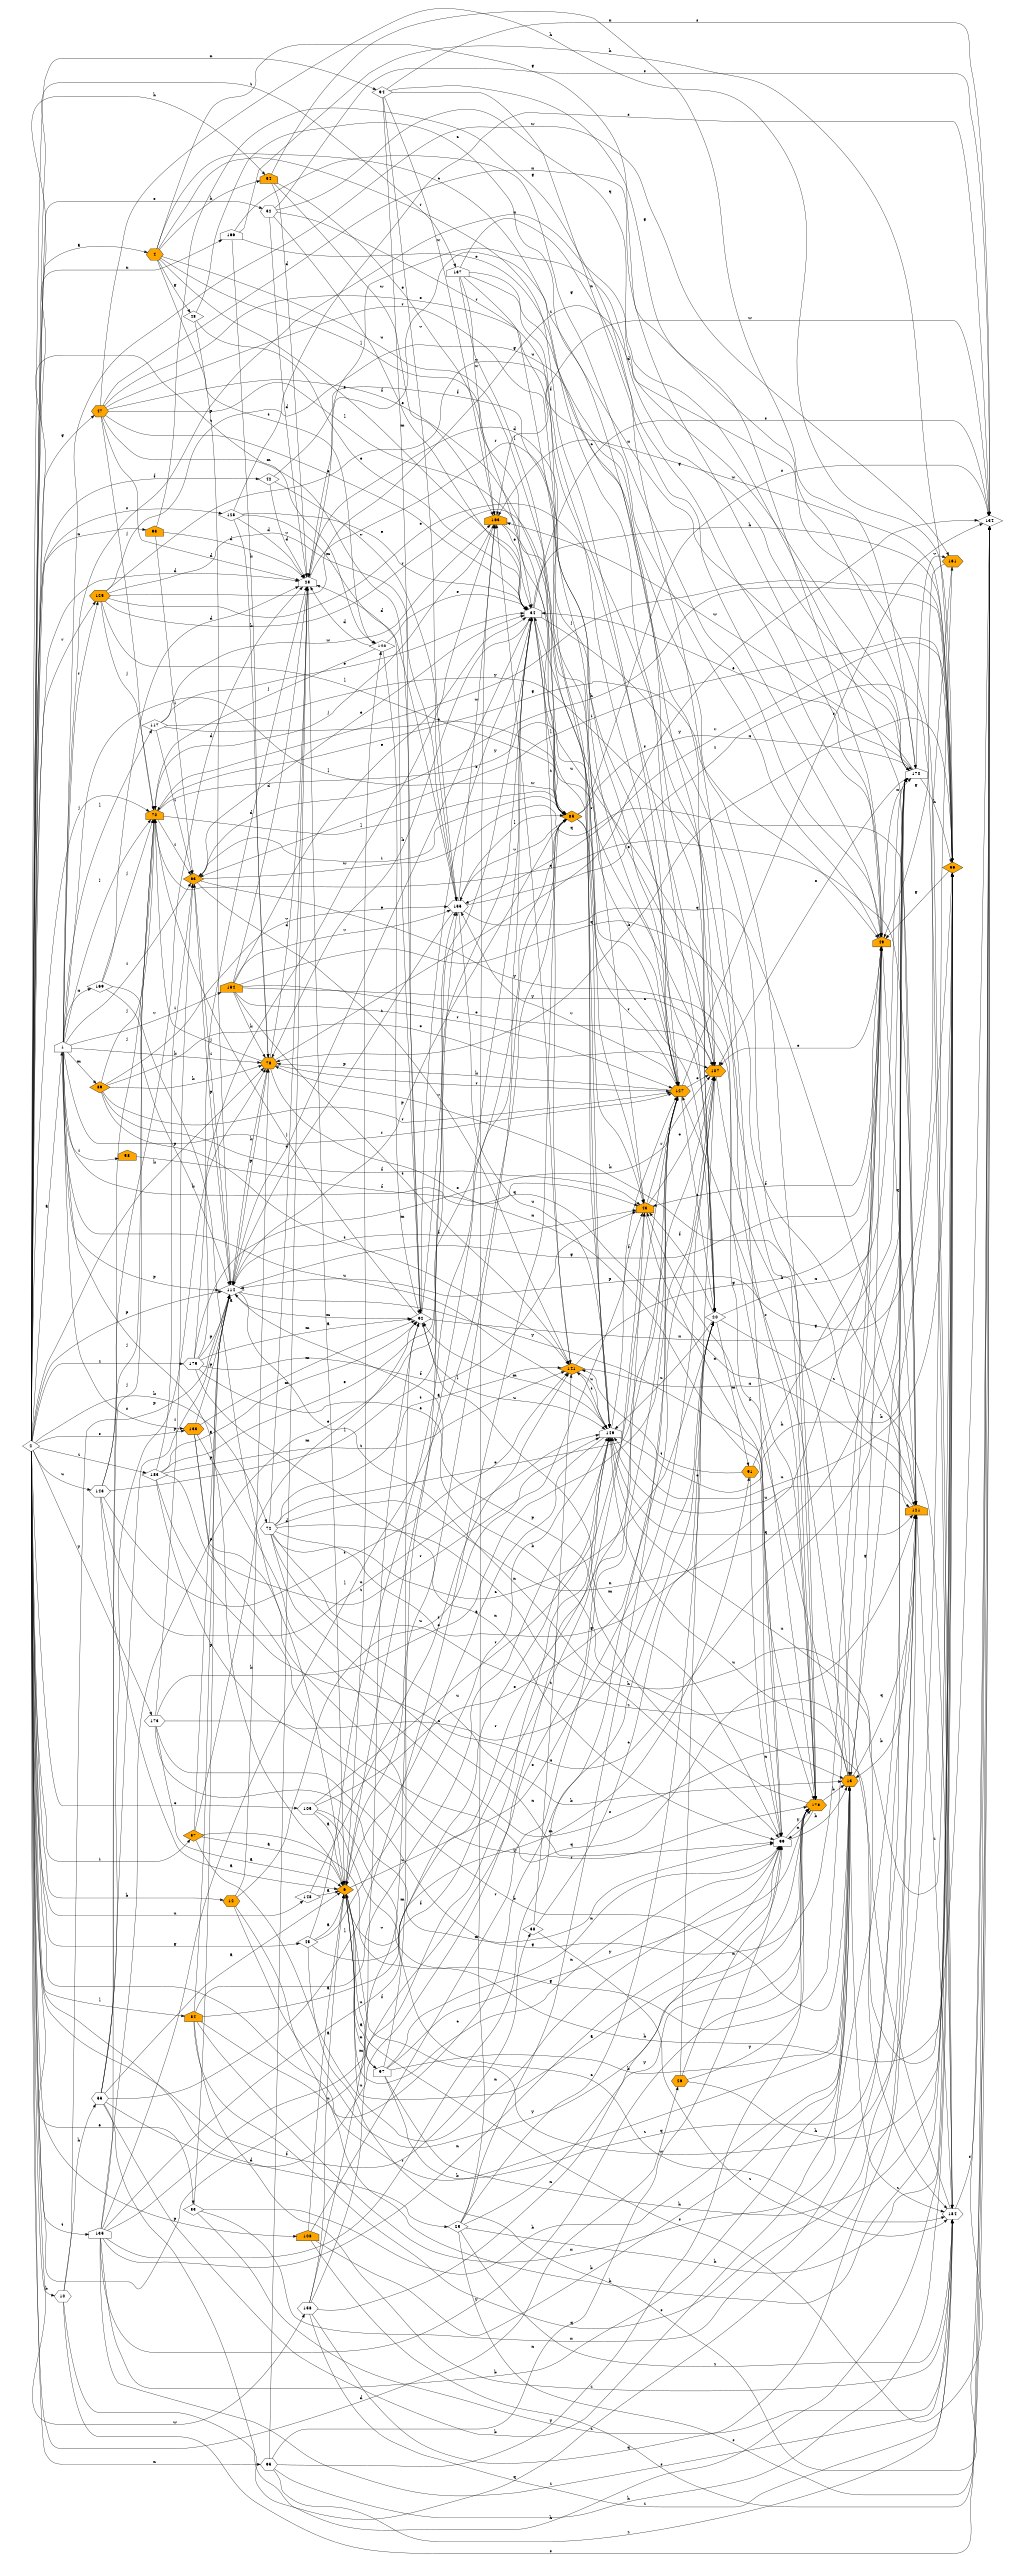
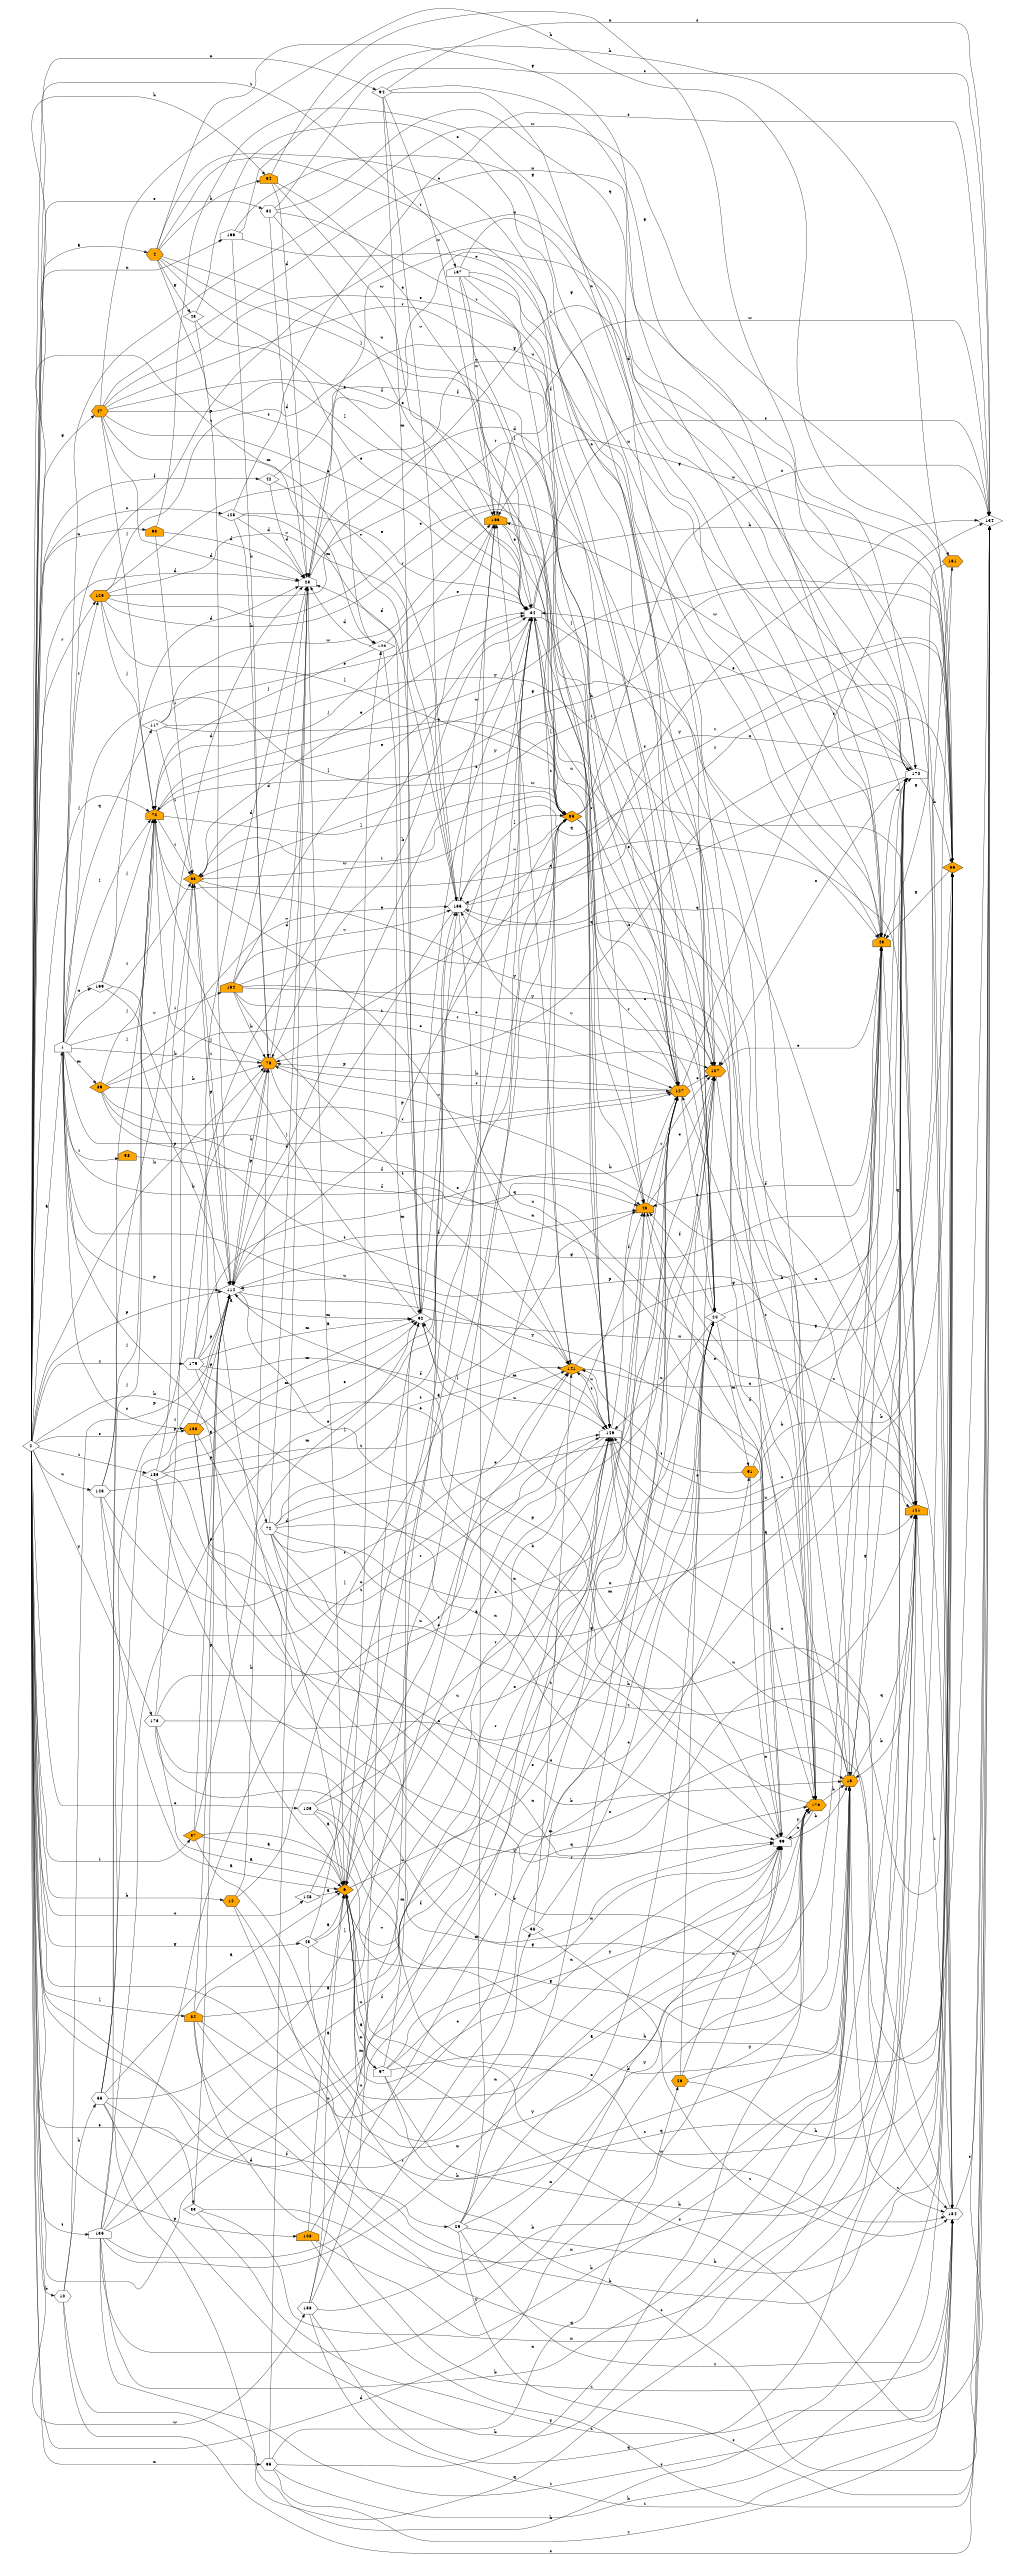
  strict digraph {
    rankdir=LR
    node [fillcolor=white shape=diamond style=filled]
    n1 [label=2]
    1 [shape=house]
    4 [fillcolor=orange shape=hexagon]
    10 [shape=hexagon]
    12 [fillcolor=orange shape=hexagon]
    13 [fillcolor=orange shape=hexagon]
    25
    26 [fillcolor=orange shape=hexagon]
    28 [shape=house]
    32 [shape=hexagon]
    33
    38
    42
    45
    47 [fillcolor=orange shape=hexagon]
    54 [fillcolor=orange shape=house]
    57 [fillcolor=orange]
    70 [fillcolor=orange shape=house]
    72 [shape=hexagon]
    78 [fillcolor=orange shape=hexagon]
    84 [fillcolor=orange shape=house]
    93 [fillcolor=orange shape=house]
    94
    95 [shape=hexagon]
    105 [shape=hexagon]
    108 [fillcolor=orange shape=house]
    114
    125 [fillcolor=orange shape=hexagon]
    128
    133 [fillcolor=orange shape=hexagon]
    135 [shape=house]
    137 [shape=house]
    140
    143 [shape=hexagon]
    148
    149 [shape=house]
    158 [shape=hexagon]
    166 [shape=house]
    173 [shape=hexagon]
    179 [shape=hexagon]
    183
    6 [fillcolor=orange]
    58 [fillcolor=orange shape=house]
    63 [fillcolor=orange]
    85 [fillcolor=orange]
    89 [fillcolor=orange]
    117
    121 [fillcolor=orange shape=house]
    127 [fillcolor=orange shape=hexagon]
    154 [fillcolor=orange shape=house]
    161 [fillcolor=orange shape=hexagon]
    169
    170 [shape=house]
    20
    34 [shape=house]
    48
    49 [fillcolor=orange shape=house]
    134
    55 [shape=hexagon]
    56 [fillcolor=orange]
    178 [fillcolor=orange shape=hexagon]
    43 [fillcolor=orange shape=house]
    184 [shape=hexagon]
    163 [fillcolor=orange shape=house]
    99 [shape=house]
    107 [fillcolor=orange shape=hexagon]
    141 [fillcolor=orange]
    155 [shape=hexagon]
    92
    91 [fillcolor=orange shape=hexagon]
    97 [shape=house]
    n1 -> 1 [label=a]
    n1 -> 4 [label=a]
    n1 -> 10 [label=b]
    n1 -> 12 [label=b]
    n1 -> 13 [label=b]
    n1 -> 25 [label=d]
    n1 -> 26 [label=d]
    n1 -> 28 [label=d]
    n1 -> 32 [label=e]
    n1 -> 33 [label=e]
    n1 -> 38 [label=f]
    n1 -> 42 [label=f]
    n1 -> 45 [label=g]
    n1 -> 47 [label=g]
    n1 -> 54 [label=h]
    n1 -> 57 [label=i]
    n1 -> 70 [label=j]
    n1 -> 72 [label=k]
    n1 -> 78 [label=k]
    n1 -> 84 [label=l]
    n1 -> 93 [label=n]
    n1 -> 94 [label=n]
    n1 -> 95 [label=n]
    n1 -> 105 [label=o]
    n1 -> 108 [label=p]
    n1 -> 114 [label=p]
    n1 -> 125 [label=r]
    n1 -> 128 [label=s]
    n1 -> 133 [label=s]
    n1 -> 135 [label=t]
    n1 -> 137 [label=t]
    n1 -> 140 [label=t]
    n1 -> 143 [label=u]
    n1 -> 148 [label=u]
    n1 -> 149 [label=u]
    n1 -> 158 [label=w]
    n1 -> 166 [label=x]
    n1 -> 173 [label=y]
    n1 -> 179 [label=z]
    n1 -> 183 [label=z]
    1 -> 70 [label=j]
    1 -> 78 [label=k]
    1 -> 114 [label=p]
    1 -> 125 [label=r]
    1 -> 133 [label=s]
    1 -> 149 [label=u]
    1 -> 6 [label=a]
    1 -> 58 [label=i]
    1 -> 63 [label=i]
    1 -> 85 [label=l]
    1 -> 89 [label=m]
-   1 -> 117 [label=l]
+   1 -> 117 [label=q]
    1 -> 121 [label=q]
    1 -> 127 [label=r]
    1 -> 154 [label=v]
    1 -> 161 [label=w]
    1 -> 169 [label=x]
    1 -> 170 [label=x]
    4 -> 54 [label=h]
    4 -> 140 [label=t]
    4 -> 149 [label=u]
    4 -> 85 [label=l]
    4 -> 127 [label=r]
    4 -> 20 [label=c]
    4 -> 34 [label=e]
    4 -> 48 [label=g]
    4 -> 49 [label=g]
    10 -> 114 [label=p]
    10 -> 121 [label=q]
    10 -> 134 [label=s]
    10 -> 55 [label=h]
    12 -> 78 [label=k]
    12 -> 149 [label=u]
    12 -> 56 [label=h]
    12 -> 178 [label=y]
    13 -> 149 [label=u]
    13 -> 121 [label=q]
    13 -> 127 [label=r]
    13 -> 49 [label=g]
    13 -> 43 [label=f]
    13 -> 184 [label=z]
    25 -> 127 [label=r]
    25 -> 20 [label=c]
    25 -> 134 [label=s]
    25 -> 56 [label=h]
    25 -> 178 [label=y]
    25 -> 184 [label=z]
    25 -> 163 [label=w]
    26 -> 56 [label=h]
    26 -> 178 [label=y]
    26 -> 99 [label=n]
    26 -> 107 [label=o]
    28 -> 6 [label=a]
    28 -> 127 [label=r]
    28 -> 170 [label=x]
    32 -> 28 [label=d]
    32 -> 121 [label=q]
    32 -> 127 [label=r]
    32 -> 34 [label=e]
    32 -> 134 [label=s]
    33 -> 13 [label=b]
    33 -> 114 [label=p]
    33 -> 170 [label=x]
    33 -> 184 [label=z]
    38 -> 20 [label=c]
    38 -> 184 [label=z]
    38 -> 141 [label=t]
    42 -> 28 [label=d]
    42 -> 43 [label=f]
    42 -> 155 [label=v]
    45 -> 149 [label=u]
    45 -> 6 [label=a]
    45 -> 127 [label=r]
    45 -> 34 [label=e]
    45 -> 134 [label=s]
    47 -> 28 [label=d]
    47 -> 70 [label=j]
    47 -> 85 [label=l]
    47 -> 127 [label=r]
    47 -> 170 [label=x]
    47 -> 34 [label=e]
    47 -> 56 [label=h]
    47 -> 43 [label=f]
    47 -> 107 [label=o]
    47 -> 92 [label=m]
    54 -> 28 [label=d]
    54 -> 170 [label=x]
    54 -> 34 [label=e]
    54 -> 163 [label=w]
    57 -> 114 [label=p]
    57 -> 6 [label=a]
    57 -> 49 [label=g]
    57 -> 99 [label=n]
    57 -> 92 [label=m]
    70 -> 63 [label=i]
    70 -> 85 [label=l]
    70 -> 121 [label=q]
    70 -> 49 [label=g]
    70 -> 178 [label=y]
    72 -> 13 [label=b]
    72 -> 28 [label=d]
    72 -> 170 [label=x]
    72 -> 20 [label=c]
    72 -> 49 [label=g]
    72 -> 56 [label=h]
    72 -> 184 [label=z]
    72 -> 99 [label=n]
    72 -> 107 [label=o]
    72 -> 141 [label=t]
    78 -> 28 [label=d]
    78 -> 70 [label=j]
    78 -> 114 [label=p]
    78 -> 127 [label=r]
    78 -> 134 [label=s]
    78 -> 99 [label=n]
    84 -> 114 [label=p]
    84 -> 149 [label=u]
    84 -> 121 [label=q]
    84 -> 170 [label=x]
    84 -> 20 [label=c]
    84 -> 43 [label=f]
    84 -> 184 [label=z]
    93 -> 28 [label=d]
    93 -> 63 [label=i]
    93 -> 49 [label=g]
    94 -> 49 [label=g]
    94 -> 134 [label=s]
    94 -> 163 [label=w]
    94 -> 99 [label=n]
    94 -> 155 [label=v]
    94 -> 92 [label=m]
    95 -> 28 [label=d]
    95 -> 56 [label=h]
    95 -> 178 [label=y]
    95 -> 184 [label=z]
    95 -> 99 [label=n]
    105 -> 6 [label=a]
    105 -> 127 [label=r]
    105 -> 56 [label=h]
    105 -> 184 [label=z]
    105 -> 107 [label=o]
    108 -> 13 [label=b]
    108 -> 6 [label=a]
    108 -> 127 [label=r]
    108 -> 134 [label=s]
    114 -> 78 [label=k]
    114 -> 63 [label=i]
    114 -> 34 [label=e]
    114 -> 49 [label=g]
    114 -> 178 [label=y]
    114 -> 43 [label=f]
    114 -> 99 [label=n]
    114 -> 92 [label=m]
    125 -> 70 [label=j]
    125 -> 85 [label=l]
    125 -> 127 [label=r]
    125 -> 49 [label=g]
    125 -> 178 [label=y]
    125 -> 184 [label=z]
    125 -> 107 [label=o]
    125 -> 155 [label=v]
    128 -> 28 [label=d]
    128 -> 78 [label=k]
    128 -> 34 [label=e]
    128 -> 134 [label=s]
    128 -> 92 [label=m]
    133 -> 114 [label=p]
    133 -> 121 [label=q]
    133 -> 134 [label=s]
    133 -> 178 [label=y]
    133 -> 92 [label=m]
    135 -> 13 [label=b]
    135 -> 70 [label=j]
    135 -> 149 [label=u]
    135 -> 85 [label=l]
    135 -> 127 [label=r]
    135 -> 34 [label=e]
    135 -> 178 [label=y]
    135 -> 43 [label=f]
    135 -> 184 [label=z]
    135 -> 99 [label=n]
    137 -> 149 [label=u]
    137 -> 85 [label=l]
    137 -> 20 [label=c]
    137 -> 49 [label=g]
    137 -> 43 [label=f]
    137 -> 163 [label=w]
    140 -> 28 [label=d]
    140 -> 70 [label=j]
    140 -> 34 [label=e]
    140 -> 92 [label=m]
    143 -> 28 [label=d]
    143 -> 70 [label=j]
    143 -> 149 [label=u]
    143 -> 6 [label=a]
    143 -> 85 [label=l]
    143 -> 141 [label=t]
    148 -> 6 [label=a]
    148 -> 141 [label=t]
    149 -> 6 [label=a]
    149 -> 121 [label=q]
    149 -> 56 [label=h]
    149 -> 43 [label=f]
    149 -> 141 [label=t]
    149 -> 92 [label=m]
    158 -> 6 [label=a]
    158 -> 121 [label=q]
    158 -> 184 [label=z]
    158 -> 99 [label=n]
    158 -> 155 [label=v]
    158 -> 92 [label=m]
    166 -> 78 [label=k]
    166 -> 49 [label=g]
    166 -> 56 [label=h]
    166 -> 107 [label=o]
    173 -> 6 [label=a]
    173 -> 63 [label=i]
    173 -> 20 [label=c]
    173 -> 49 [label=g]
    173 -> 99 [label=n]
    173 -> 107 [label=o]
    179 -> 13 [label=b]
    179 -> 28 [label=d]
    179 -> 114 [label=p]
    179 -> 43 [label=f]
    179 -> 163 [label=w]
    179 -> 99 [label=n]
    179 -> 107 [label=o]
    179 -> 92 [label=m]
    183 -> 13 [label=b]
    183 -> 63 [label=i]
    183 -> 127 [label=r]
    183 -> 170 [label=x]
    183 -> 34 [label=e]
    183 -> 141 [label=t]
    183 -> 92 [label=m]
    6 -> 140 [label=t]
    6 -> 85 [label=l]
    6 -> 161 [label=w]
    6 -> 134 [label=s]
    6 -> 99 [label=n]
    6 -> 107 [label=o]
    6 -> 91 [label=m]
    6 -> 97 [label=n]
    58 -> 43 [label=f]
    63 -> 114 [label=p]
    63 -> 121 [label=q]
    63 -> 34 [label=e]
    63 -> 56 [label=h]
    63 -> 178 [label=y]
    63 -> 141 [label=t]
    85 -> 114 [label=p]
    85 -> 63 [label=i]
    85 -> 127 [label=r]
    85 -> 170 [label=x]
    85 -> 20 [label=c]
    85 -> 134 [label=s]
    85 -> 155 [label=v]
    89 -> 70 [label=j]
    89 -> 78 [label=k]
    89 -> 127 [label=r]
    89 -> 43 [label=f]
    89 -> 107 [label=o]
    89 -> 141 [label=t]
    89 -> 155 [label=v]
    117 -> 63 [label=i]
    117 -> 34 [label=e]
    117 -> 178 [label=y]
    117 -> 163 [label=w]
    117 -> 107 [label=o]
    121 -> 13 [label=b]
    121 -> 78 [label=k]
    121 -> 149 [label=u]
    121 -> 184 [label=z]
    127 -> 78 [label=k]
    127 -> 20 [label=c]
    127 -> 134 [label=s]
    127 -> 107 [label=o]
    127 -> 155 [label=v]
    154 -> 28 [label=d]
    154 -> 78 [label=k]
    154 -> 121 [label=q]
    154 -> 127 [label=r]
    154 -> 34 [label=e]
    154 -> 178 [label=y]
    154 -> 107 [label=o]
    154 -> 141 [label=t]
    154 -> 155 [label=v]
    161 -> 114 [label=p]
    161 -> 49 [label=g]
    169 -> 28 [label=d]
    169 -> 70 [label=j]
    169 -> 114 [label=p]
    169 -> 6 [label=a]
    170 -> 13 [label=b]
    170 -> 28 [label=d]
    170 -> 34 [label=e]
    170 -> 56 [label=h]
    170 -> 163 [label=w]
    170 -> 107 [label=o]
-   170 -> 161 [label=v]
+   170 -> 155 [label=v]
    20 -> 28 [label=d]
    20 -> 149 [label=u]
    20 -> 170 [label=x]
    20 -> 43 [label=f]
    20 -> 184 [label=z]
    20 -> 91 [label=m]
    34 -> 78 [label=k]
    34 -> 149 [label=u]
    34 -> 6 [label=a]
    34 -> 85 [label=l]
    34 -> 134 [label=s]
    34 -> 56 [label=h]
    34 -> 178 [label=y]
    34 -> 141 [label=t]
    48 -> 114 [label=p]
    48 -> 20 [label=c]
    48 -> 34 [label=e]
    49 -> 121 [label=q]
    49 -> 170 [label=x]
    49 -> 43 [label=f]
    49 -> 107 [label=o]
    134 -> 163 [label=w]
    55 -> 13 [label=b]
    55 -> 70 [label=j]
    55 -> 78 [label=k]
    55 -> 114 [label=p]
    55 -> 149 [label=u]
    55 -> 6 [label=a]
    55 -> 85 [label=l]
    55 -> 56 [label=h]
    56 -> 70 [label=j]
    56 -> 78 [label=k]
    56 -> 149 [label=u]
    56 -> 63 [label=i]
    56 -> 49 [label=g]
    56 -> 163 [label=w]
    56 -> 155 [label=v]
    178 -> 13 [label=b]
    178 -> 114 [label=p]
    178 -> 6 [label=a]
    178 -> 99 [label=n]
    43 -> 127 [label=r]
    43 -> 99 [label=n]
    43 -> 107 [label=o]
    184 -> 149 [label=u]
    184 -> 134 [label=s]
    163 -> 70 [label=j]
    163 -> 127 [label=r]
    163 -> 34 [label=e]
    99 -> 13 [label=b]
    99 -> 178 [label=y]
    99 -> 92 [label=m]
    107 -> 13 [label=b]
    107 -> 34 [label=e]
    141 -> 149 [label=u]
    141 -> 170 [label=x]
    141 -> 49 [label=g]
    141 -> 163 [label=w]
    155 -> 28 [label=d]
    155 -> 114 [label=p]
    155 -> 149 [label=u]
    155 -> 85 [label=l]
    155 -> 121 [label=q]
    155 -> 184 [label=z]
    155 -> 163 [label=w]
    92 -> 70 [label=j]
    92 -> 149 [label=u]
    92 -> 170 [label=x]
    92 -> 34 [label=e]
    92 -> 155 [label=v]
    91 -> 49 [label=g]
    91 -> 99 [label=n]
    91 -> 141 [label=t]
    97 -> 13 [label=b]
    97 -> 6 [label=a]
    97 -> 121 [label=q]
    97 -> 56 [label=h]
    97 -> 178 [label=y]
    97 -> 99 [label=n]
    97 -> 92 [label=m]
  }
